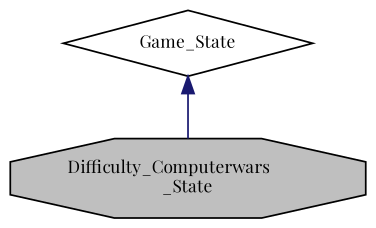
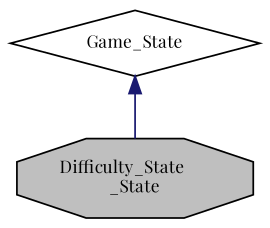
  digraph {
    fontname="Playfair Display"
    node [color=black fontname="Playfair Display" fontsize=10 style=filled]
-   n1 [fillcolor=grey75 fontcolor=black height=0.2 label="Difficulty_Computerwars\l_State" shape=octagon width=0.4]
+   n1 [fillcolor=grey75 fontcolor=black height=0.2 label="Difficulty_State\l_State" shape=octagon width=0.4]
    n2 [fillcolor=white height=0.2 label=Game_State shape=diamond width=0.4]
    n2 -> n1 [color=midnightblue dir=back fontname="Playfair Display" fontsize=10 labelfontname=Helvetica labelfontsize=10 style=solid]
  }
